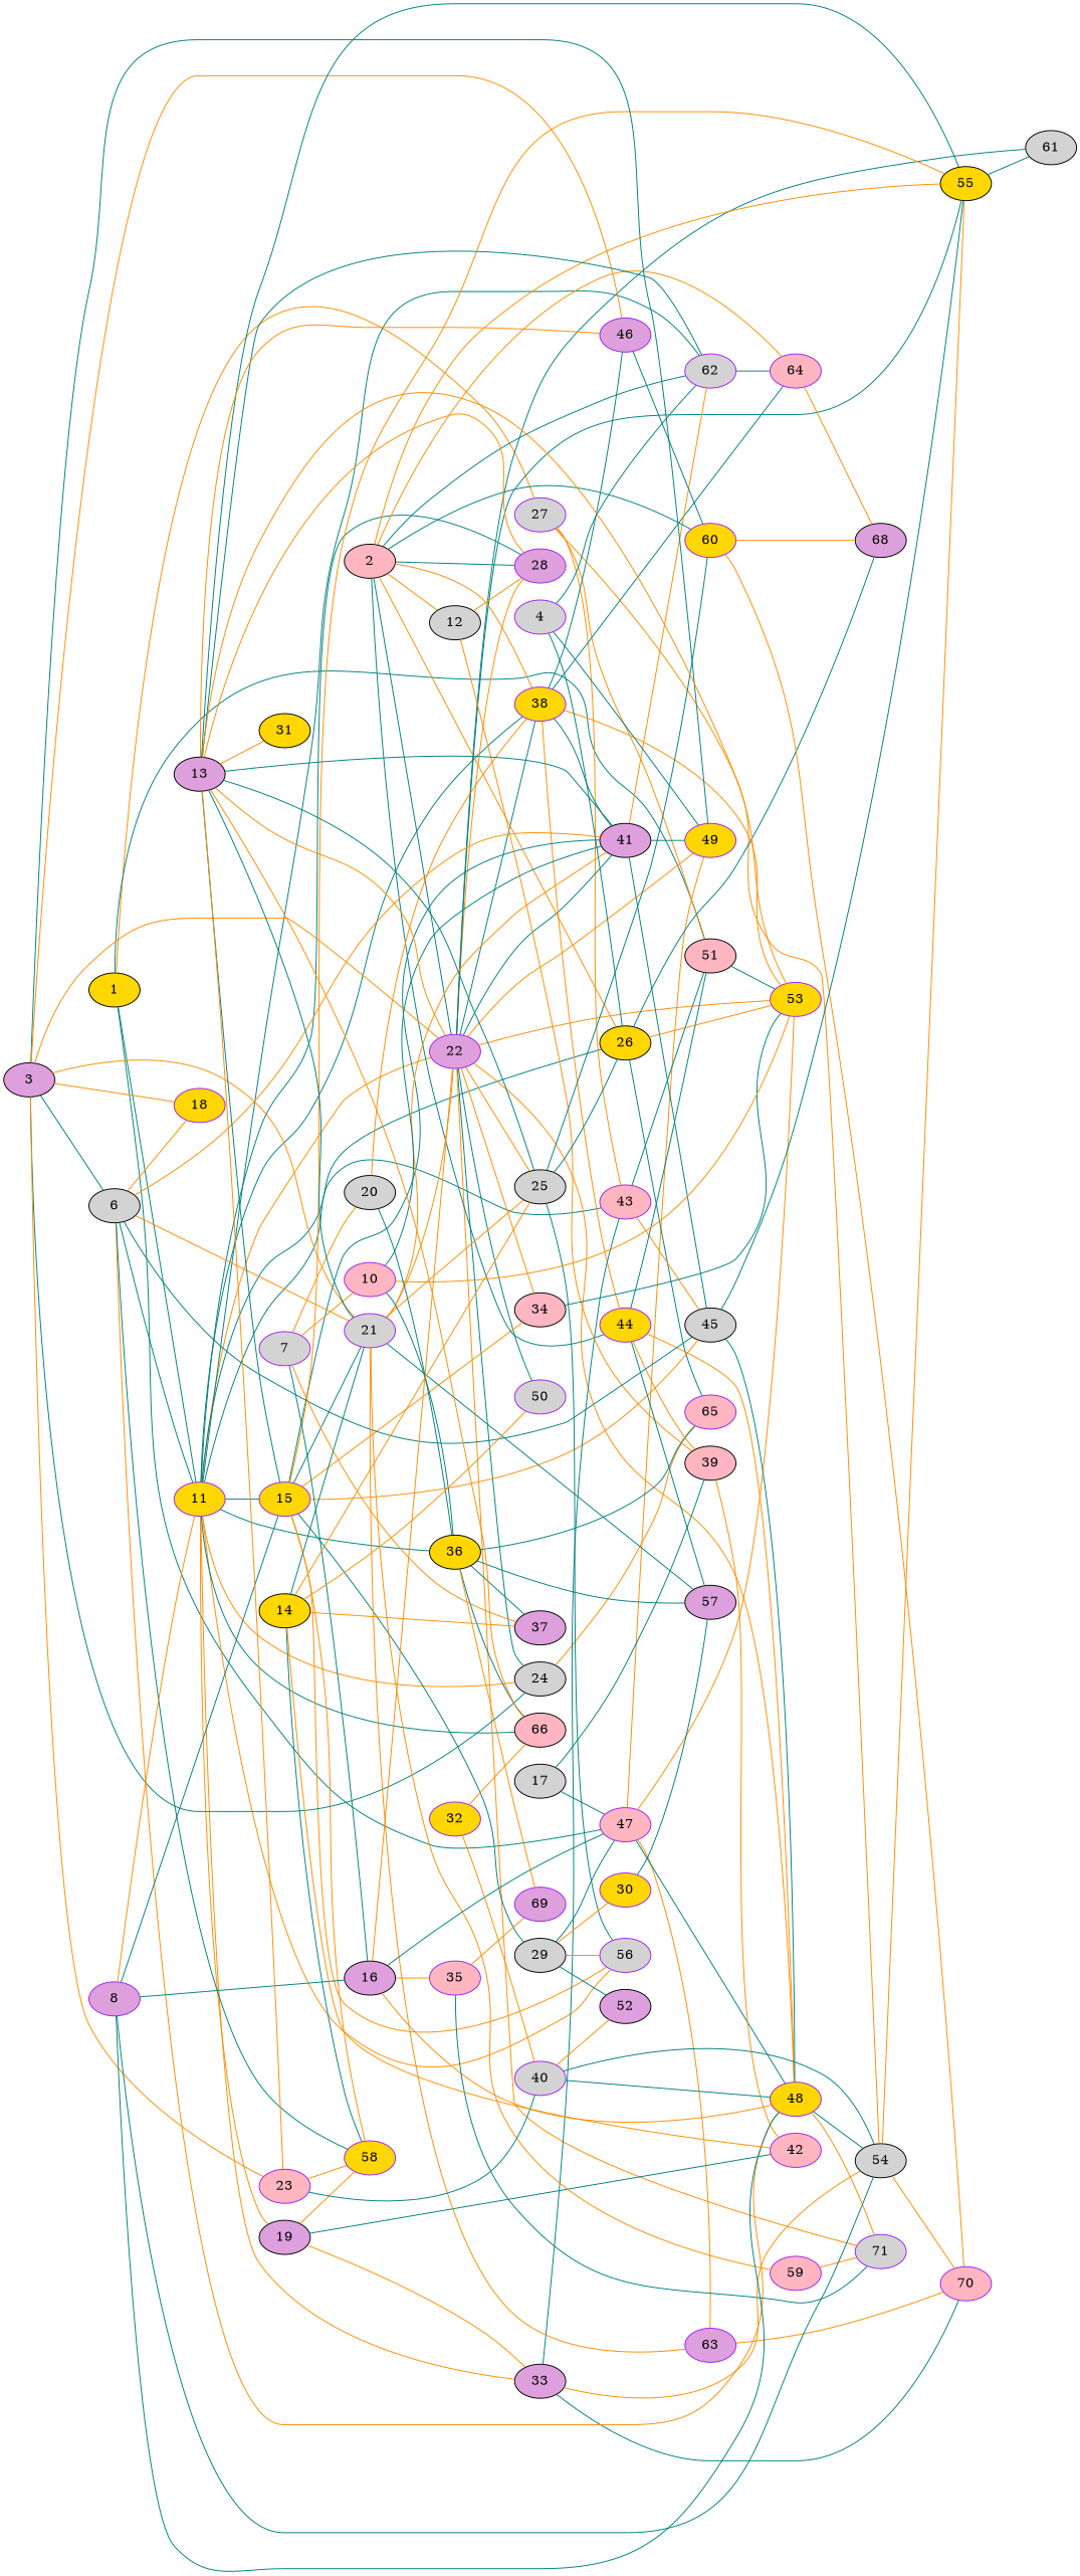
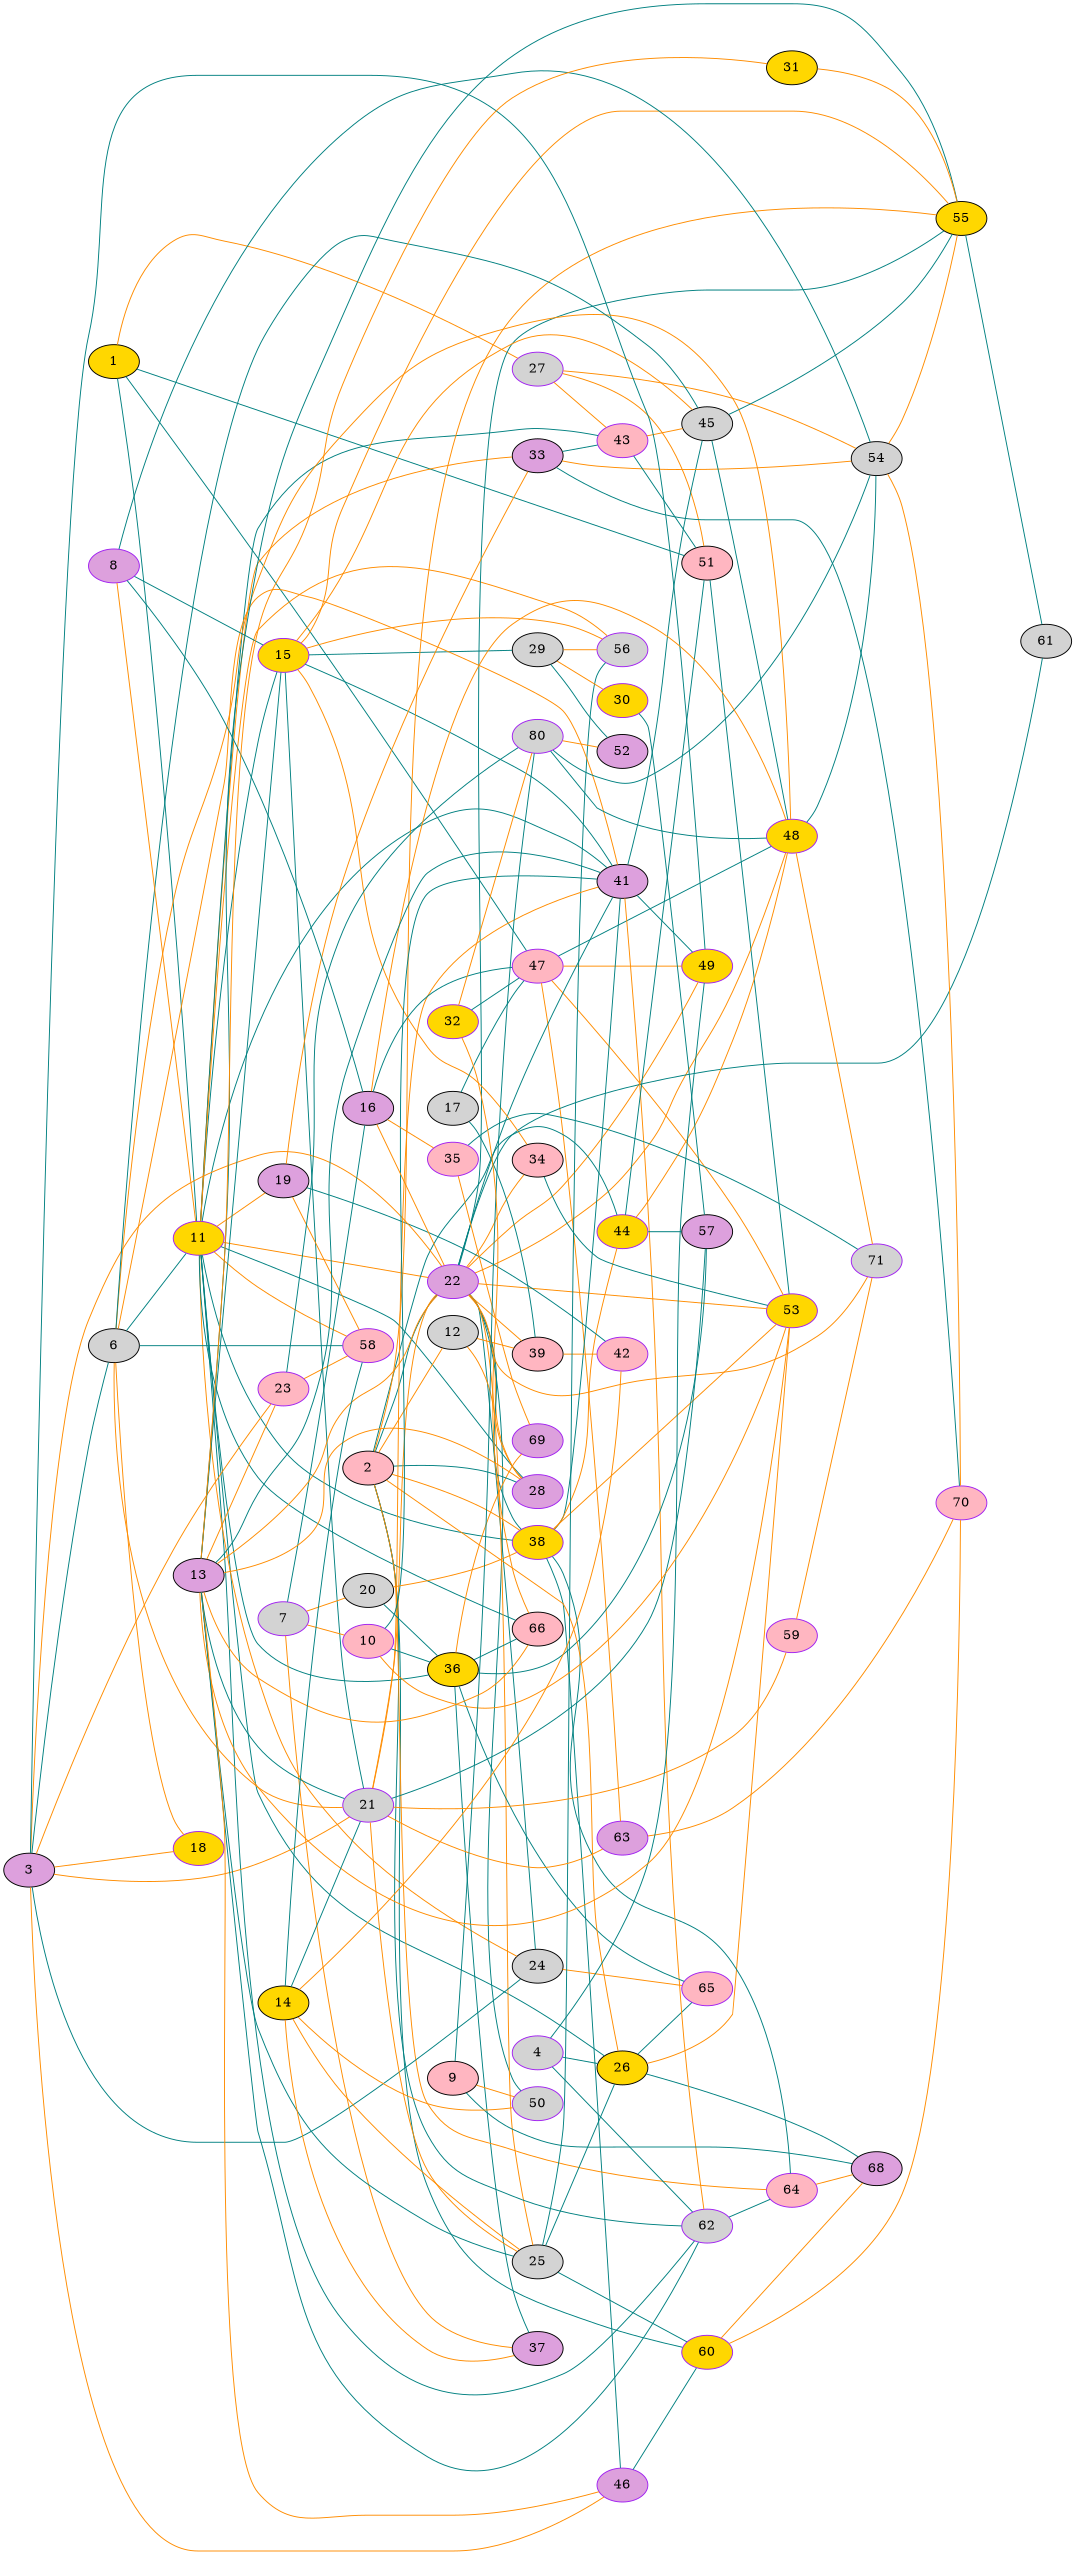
  graph {
    rankdir=LR
    node [color=purple fillcolor=lightgrey style=filled]
    edge [color=darkorange weight=1.0]
    1 [color=black fillcolor=gold]
    11 [fillcolor=gold]
    27
    47 [fillcolor=lightpink]
    51 [color=black fillcolor=lightpink]
    22 [fillcolor=plum]
    26 [color=black fillcolor=gold]
    28 [fillcolor=plum]
    38 [fillcolor=gold]
    62
    24 [color=black]
    41 [color=black fillcolor=plum]
    15 [fillcolor=gold]
    36 [color=black fillcolor=gold]
    19 [color=black fillcolor=plum]
    33 [color=black fillcolor=plum]
    43 [fillcolor=lightpink]
    56
    66 [color=black fillcolor=lightpink]
    54 [color=black]
    49 [fillcolor=gold]
    63 [fillcolor=plum]
    48 [fillcolor=gold]
    53 [fillcolor=gold]
    2 [color=black fillcolor=lightpink]
    12 [color=black]
    44 [fillcolor=gold]
    55 [color=black fillcolor=gold]
    60 [fillcolor=gold]
    64 [fillcolor=lightpink]
    39 [color=black fillcolor=lightpink]
    50
    25 [color=black]
    34 [color=black fillcolor=lightpink]
    61 [color=black]
    71
    68 [color=black fillcolor=plum]
    65 [fillcolor=lightpink]
    46 [fillcolor=plum]
    57 [color=black fillcolor=plum]
    70 [fillcolor=lightpink]
    3 [color=black fillcolor=plum]
    6 [color=black]
    18 [fillcolor=gold]
    21
    23 [fillcolor=lightpink]
    45 [color=black]
-   58 [fillcolor=gold]
+   58 [fillcolor=lightpink]
    59 [fillcolor=lightpink]
-   40
+   40 [label=80]
    4
    10 [fillcolor=lightpink]
    7
    16 [color=black fillcolor=plum]
    20 [color=black]
    37 [color=black fillcolor=plum]
    35 [fillcolor=lightpink]
    8 [fillcolor=plum]
    29 [color=black]
+   9 [color=black fillcolor=lightpink]
    52 [color=black fillcolor=plum]
    69 [fillcolor=plum]
    42 [fillcolor=lightpink]
    13 [color=black fillcolor=plum]
    31 [color=black fillcolor=gold]
    14 [color=black fillcolor=gold]
    30 [fillcolor=gold]
    17 [color=black]
    32 [fillcolor=gold]
    1 -- 11 [color=teal]
    1 -- 27
    1 -- 47 [color=teal]
    1 -- 51 [color=teal]
    11 -- 22
    11 -- 26 [color=teal]
    11 -- 28 [color=teal]
    11 -- 38 [color=teal]
    11 -- 62 [color=teal]
    11 -- 24
+   11 -- 41 [color=teal]
    11 -- 15 [color=teal]
    11 -- 36 [color=teal]
    11 -- 19
    11 -- 33
    11 -- 43 [color=teal]
    11 -- 56 [weight=2.0]
    11 -- 66 [color=teal]
    27 -- 51
    27 -- 43
    27 -- 54
    47 -- 49 [weight=2.0]
    47 -- 63
    47 -- 48 [color=teal]
    47 -- 53
    51 -- 53 [color=teal]
    22 -- 28
    22 -- 38 [color=teal]
    22 -- 24 [color=teal weight=2.0]
    22 -- 41 [color=teal]
    22 -- 49
    22 -- 48
    22 -- 53 [weight=2.0]
    22 -- 55 [color=teal]
-   44 -- 39
+   22 -- 39
    22 -- 50 [color=teal weight=2.0]
    22 -- 25
    22 -- 34
    22 -- 61 [color=teal]
    22 -- 71
    26 -- 53
    26 -- 68 [color=teal]
    26 -- 65 [color=teal]
    38 -- 41 [color=teal]
    38 -- 53
    38 -- 44
    38 -- 64 [color=teal]
    38 -- 46 [color=teal]
    62 -- 64 [color=teal]
    24 -- 65
    41 -- 62
    41 -- 49 [color=teal weight=3.0]
    41 -- 45 [color=teal]
    15 -- 41 [color=teal]
    15 -- 56
    15 -- 55
    15 -- 34
    15 -- 21 [color=teal]
    15 -- 45
-   15 -- 58
+   11 -- 58
    15 -- 29 [color=teal]
    36 -- 66 [color=teal]
    36 -- 65 [color=teal]
    36 -- 57 [color=teal]
    36 -- 37 [color=teal]
    36 -- 69
    19 -- 33
    19 -- 58
    19 -- 42 [color=teal]
    33 -- 43 [color=teal weight=2.0]
    33 -- 54
    33 -- 70 [color=teal]
    43 -- 51 [color=teal]
    43 -- 45
    54 -- 55
    54 -- 70
    63 -- 70
    48 -- 54 [color=teal]
    48 -- 71
    2 -- 22 [color=teal]
    2 -- 26
    2 -- 28 [color=teal]
    2 -- 38
    2 -- 62 [color=teal]
    2 -- 12
    2 -- 44 [color=teal]
    2 -- 55
    2 -- 60 [color=teal]
    2 -- 64
    12 -- 28
    12 -- 39
    44 -- 51 [color=teal]
    44 -- 48
    44 -- 57 [color=teal]
    55 -- 61 [color=teal]
    60 -- 68
    60 -- 70
    64 -- 68
    39 -- 42
    25 -- 26 [color=teal]
    25 -- 56 [color=teal]
    25 -- 60 [color=teal]
    34 -- 53 [color=teal]
    46 -- 60 [color=teal]
    3 -- 22
    3 -- 24 [color=teal weight=2.0]
    3 -- 49 [color=teal]
    3 -- 46
    3 -- 6 [color=teal]
    3 -- 18
    3 -- 21 [weight=2.0]
    3 -- 23
    6 -- 11 [color=teal]
    6 -- 41
    6 -- 48
    6 -- 18
    6 -- 21 [weight=2.0]
    6 -- 45 [color=teal]
    6 -- 58 [color=teal]
    21 -- 22
    21 -- 41
    21 -- 63
    21 -- 25
    21 -- 57 [color=teal]
    21 -- 59
    23 -- 58
    23 -- 40 [color=teal]
    45 -- 48 [color=teal]
    45 -- 55 [color=teal]
    59 -- 71
    40 -- 54 [color=teal]
    40 -- 48 [color=teal]
    40 -- 52
    4 -- 26 [color=teal]
    4 -- 62 [color=teal]
    4 -- 49 [color=teal]
    10 -- 41 [color=teal]
    10 -- 36 [color=teal]
    10 -- 53
    7 -- 10
    7 -- 16 [color=teal]
    7 -- 20
    7 -- 37
    16 -- 47 [color=teal]
    16 -- 22
    16 -- 48 [weight=3.0]
    16 -- 35
    20 -- 38
    20 -- 36 [color=teal]
    35 -- 71 [color=teal]
    35 -- 69
    8 -- 11
    8 -- 15 [color=teal weight=3.0]
    8 -- 54 [color=teal weight=2.0]
-   8 -- 48 [color=teal]
    8 -- 16 [color=teal]
    29 -- 56
    29 -- 52 [color=teal]
    29 -- 30
+   9 -- 50
+   9 -- 68 [color=teal]
+   9 -- 40 [color=teal]
    13 -- 22
    13 -- 28
    13 -- 62 [color=teal]
    13 -- 41 [color=teal]
    13 -- 15 [color=teal]
    13 -- 66
    13 -- 53
    13 -- 55 [color=teal]
    13 -- 25 [color=teal]
    13 -- 46
    13 -- 21 [color=teal]
    13 -- 23
    13 -- 31
+   31 -- 55
    14 -- 50
    14 -- 25
    14 -- 21 [color=teal]
    14 -- 58 [color=teal]
    14 -- 37
    14 -- 42
    30 -- 57 [color=teal]
    17 -- 47 [color=teal]
    17 -- 39 [color=teal]
-   29 -- 47 [color=teal]
+   32 -- 47 [color=teal]
    32 -- 66
    32 -- 40
  }
